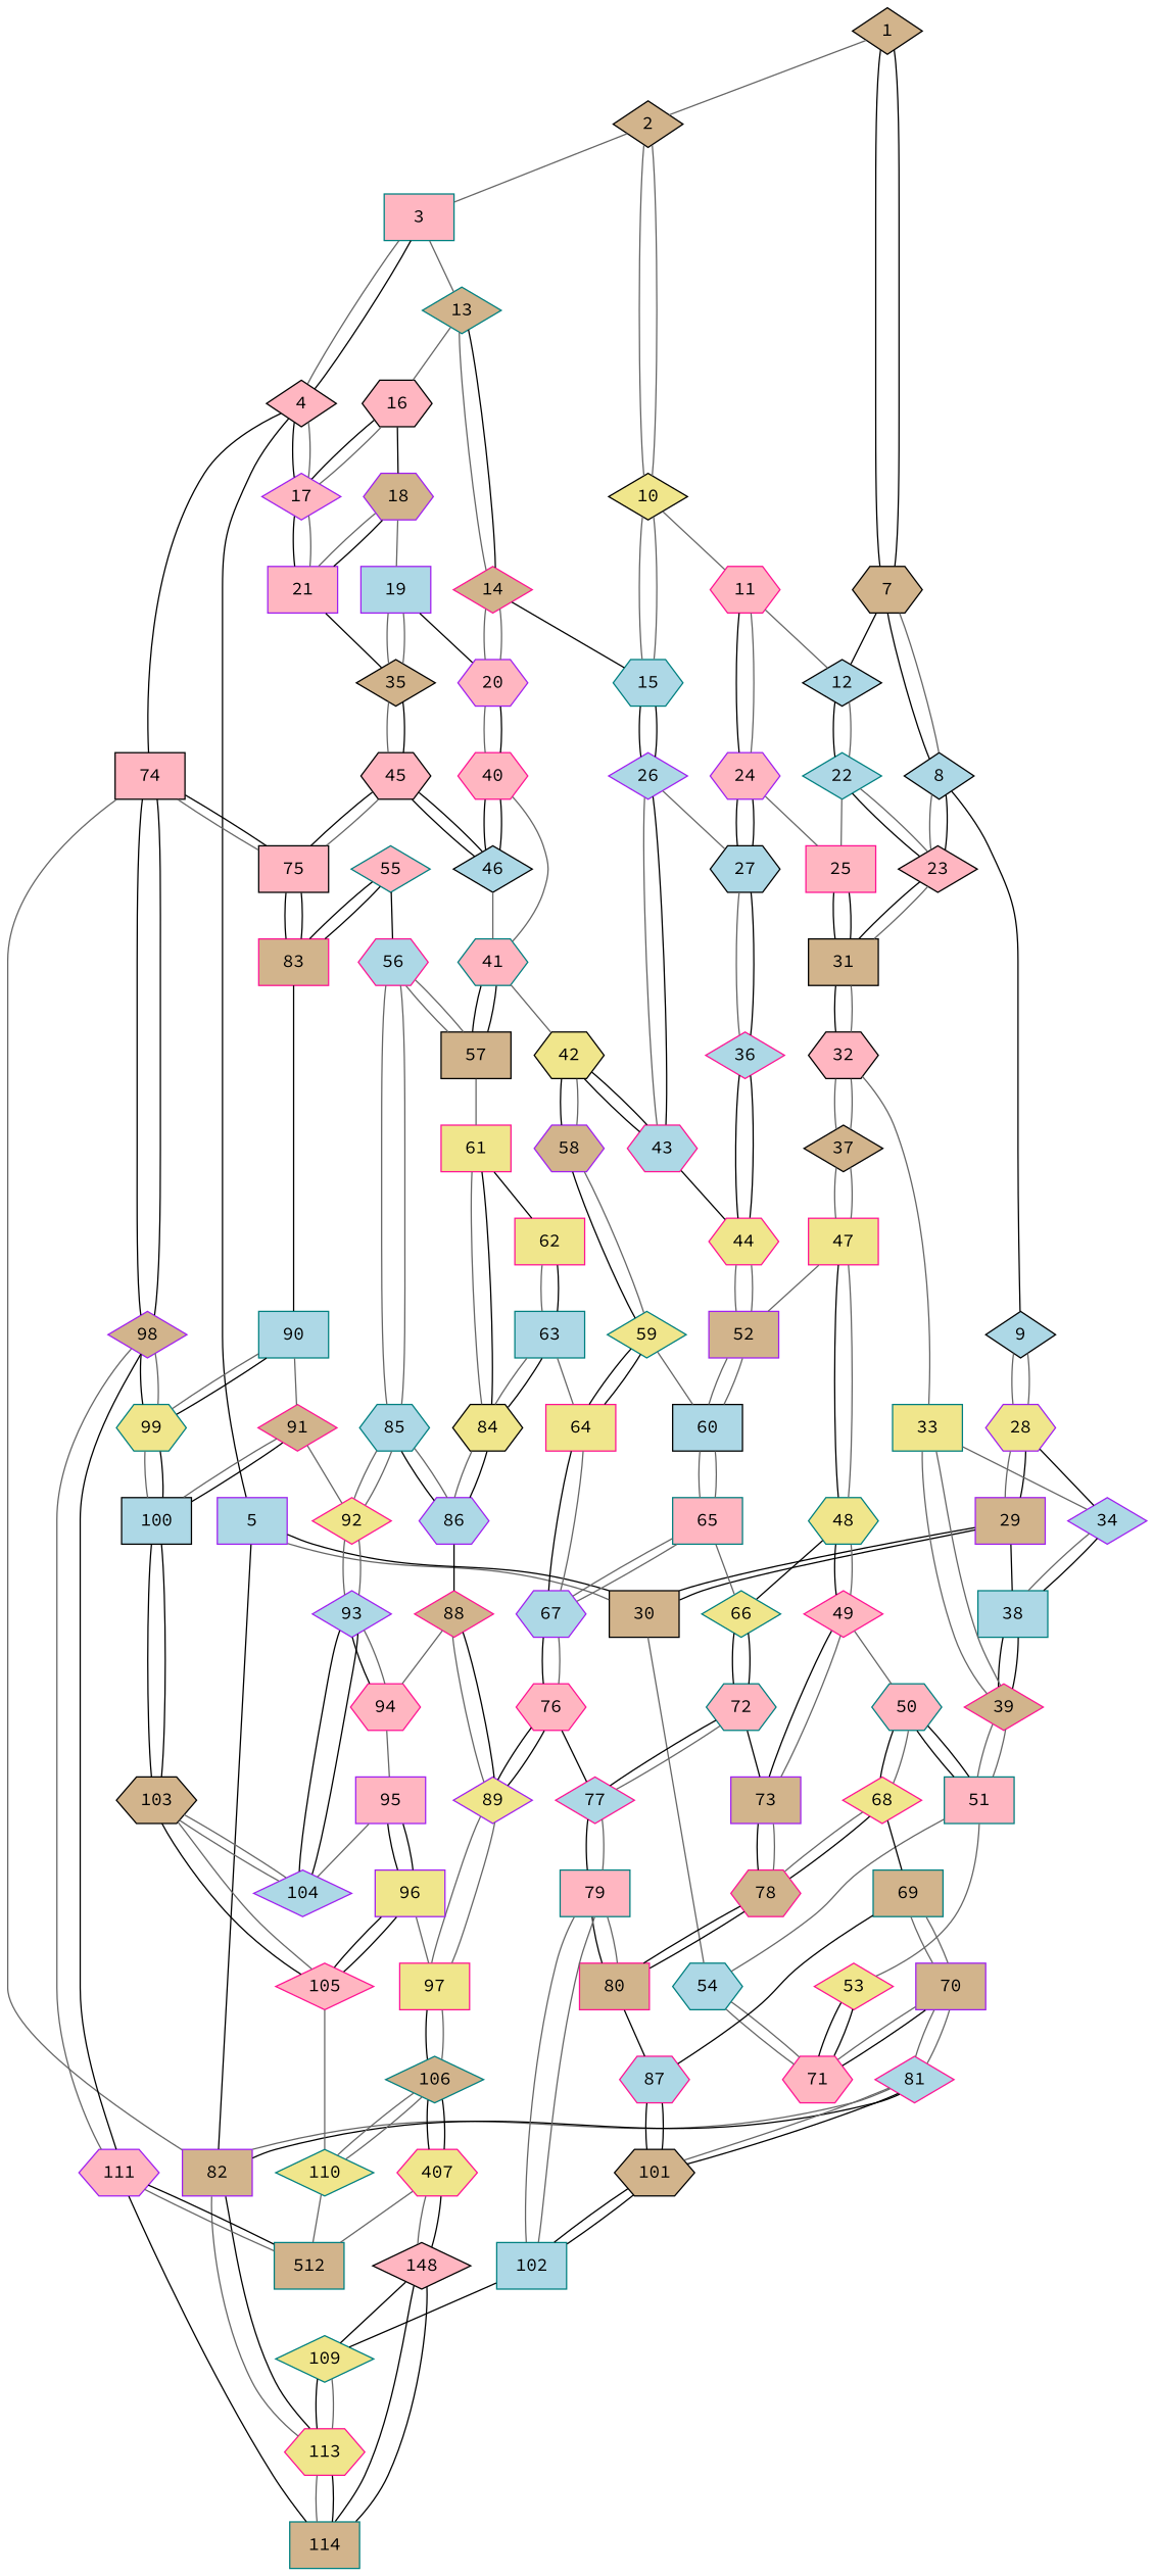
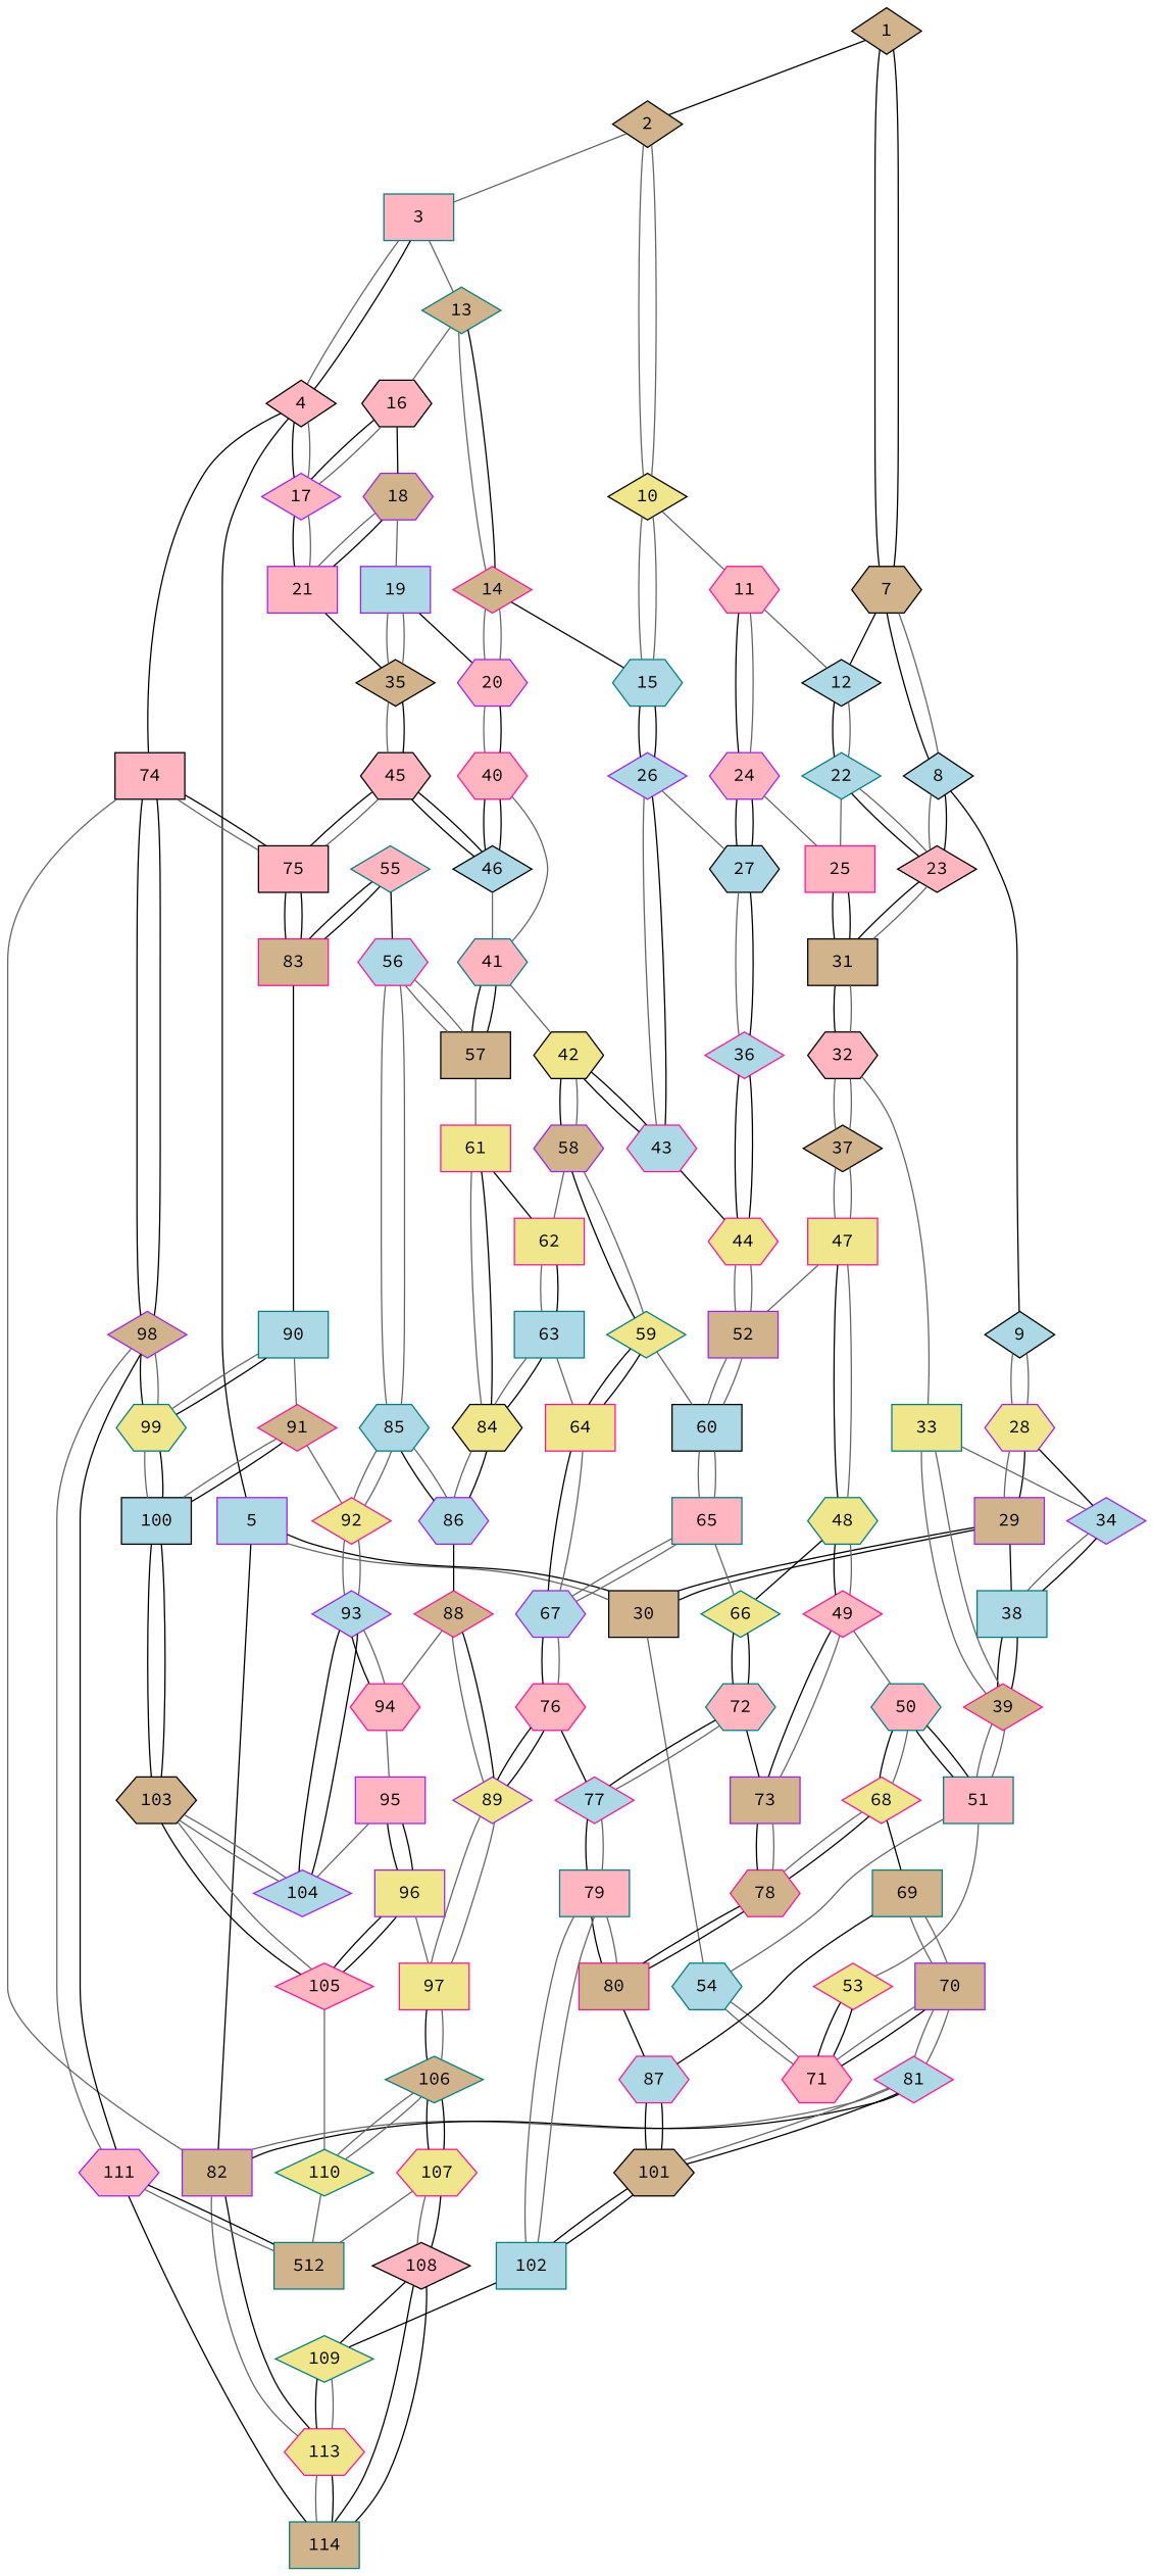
  graph {
    fontname="Source Code Pro"
    node [color=deeppink fillcolor=tan fontname="Source Code Pro" shape=diamond style=filled]
    edge [color=black fontname="Source Code Pro"]
    1 [color=black]
    2 [color=black]
    7 [color=black shape=hexagon]
    3 [color=teal fillcolor=lightpink shape=box]
    10 [color=black fillcolor=khaki]
    8 [color=black fillcolor=lightblue]
    12 [color=black fillcolor=lightblue]
    4 [color=black fillcolor=lightpink]
    13 [color=teal]
    11 [fillcolor=lightpink shape=hexagon]
    15 [color=teal fillcolor=lightblue shape=hexagon]
    5 [color=purple fillcolor=lightblue shape=box]
    17 [color=purple fillcolor=lightpink]
    74 [color=black fillcolor=lightpink shape=box]
    14
    16 [color=black fillcolor=lightpink shape=hexagon]
    30 [color=black shape=box]
    82 [color=purple shape=box]
    21 [color=purple fillcolor=lightpink shape=box]
    75 [color=black fillcolor=lightpink shape=box]
    98 [color=purple]
    54 [color=teal fillcolor=lightblue shape=hexagon]
    113 [fillcolor=khaki shape=hexagon]
    9 [color=black fillcolor=lightblue]
    28 [color=purple fillcolor=khaki shape=hexagon]
    23 [color=black fillcolor=lightpink]
    22 [color=teal fillcolor=lightblue]
    31 [color=black shape=box]
    29 [color=purple shape=box]
    34 [color=purple fillcolor=lightblue]
    24 [color=purple fillcolor=lightpink shape=hexagon]
    26 [color=purple fillcolor=lightblue]
    25 [fillcolor=lightpink shape=box]
    27 [color=black fillcolor=lightblue shape=hexagon]
    20 [color=purple fillcolor=lightpink shape=hexagon]
    18 [color=purple shape=hexagon]
    40 [fillcolor=lightpink shape=hexagon]
    43 [fillcolor=lightblue shape=hexagon]
    19 [color=purple fillcolor=lightblue shape=box]
    35 [color=black]
    45 [color=black fillcolor=lightpink shape=hexagon]
    41 [color=teal fillcolor=lightpink shape=hexagon]
    46 [color=black fillcolor=lightblue]
    32 [color=black fillcolor=lightpink shape=hexagon]
    36 [fillcolor=lightblue]
    44 [fillcolor=khaki shape=hexagon]
    38 [color=teal fillcolor=lightblue shape=box]
    39
    71 [fillcolor=lightpink shape=hexagon]
    33 [color=teal fillcolor=khaki shape=box]
    37 [color=black]
    47 [fillcolor=khaki shape=box]
    51 [color=teal fillcolor=lightpink shape=box]
    52 [color=purple shape=box]
    48 [color=teal fillcolor=khaki shape=hexagon]
    53 [fillcolor=khaki]
    42 [color=black fillcolor=khaki shape=hexagon]
    57 [color=black shape=box]
    58 [color=purple shape=hexagon]
    61 [fillcolor=khaki shape=box]
    59 [color=teal fillcolor=khaki]
    62 [fillcolor=khaki shape=box]
    60 [color=black fillcolor=lightblue shape=box]
    83 [shape=box]
    55 [color=teal fillcolor=lightpink]
    56 [fillcolor=lightblue shape=hexagon]
    49 [fillcolor=lightpink]
    66 [color=teal fillcolor=khaki]
    50 [color=teal fillcolor=lightpink shape=hexagon]
    73 [color=purple shape=box]
    72 [color=teal fillcolor=lightpink shape=hexagon]
    68 [fillcolor=khaki]
    78 [shape=hexagon]
    69 [color=teal shape=box]
    65 [color=teal fillcolor=lightpink shape=box]
    85 [color=teal fillcolor=lightblue shape=hexagon]
    90 [color=teal fillcolor=lightblue shape=box]
    86 [color=purple fillcolor=lightblue shape=hexagon]
    92 [fillcolor=khaki]
    84 [color=black fillcolor=khaki shape=hexagon]
    64 [fillcolor=khaki shape=box]
    63 [color=teal fillcolor=lightblue shape=box]
    67 [color=purple fillcolor=lightblue shape=hexagon]
    76 [fillcolor=lightpink shape=hexagon]
    77 [fillcolor=lightblue]
    89 [color=purple fillcolor=khaki]
    70 [color=purple shape=box]
    87 [fillcolor=lightblue shape=hexagon]
    80 [shape=box]
    81 [fillcolor=lightblue]
    101 [color=black shape=hexagon]
    79 [color=teal fillcolor=lightpink shape=box]
    99 [color=teal fillcolor=khaki shape=hexagon]
    111 [color=purple fillcolor=lightpink shape=hexagon]
    97 [fillcolor=khaki shape=box]
    102 [color=teal fillcolor=lightblue shape=box]
    109 [color=teal fillcolor=khaki]
    114 [color=teal shape=box]
    91
    88
    93 [color=purple fillcolor=lightblue]
    94 [fillcolor=lightpink shape=hexagon]
    95 [color=purple fillcolor=lightpink shape=box]
    106 [color=teal]
    100 [color=black fillcolor=lightblue shape=box]
    103 [color=black shape=hexagon]
    104 [color=purple fillcolor=lightblue]
    96 [color=purple fillcolor=khaki shape=box]
    105 [fillcolor=lightpink]
    110 [color=teal fillcolor=khaki]
-   107 [fillcolor=khaki shape=hexagon label=407]
+   107 [fillcolor=khaki shape=hexagon]
    n112 [color=teal label=512 shape=box]
-   108 [color=black fillcolor=lightpink label=148]
-   1 -- 2 [color=gray40]
+   108 [color=black fillcolor=lightpink]
+   1 -- 2
    1 -- 7
    1 -- 7
    2 -- 3 [color=gray40]
    2 -- 10 [color=gray40]
    2 -- 10 [color=gray40]
    7 -- 8
    7 -- 8 [color=gray40]
    7 -- 12
    3 -- 4 [color=gray40]
    3 -- 4
    3 -- 13 [color=gray40]
    10 -- 11 [color=gray40]
    10 -- 15 [color=gray40]
    10 -- 15 [color=gray40]
    8 -- 9
    8 -- 23 [color=gray40]
    8 -- 23
    12 -- 22
    12 -- 22 [color=gray40]
    4 -- 5
    4 -- 17
    4 -- 17 [color=gray40]
    4 -- 74
    13 -- 14 [color=gray40]
    13 -- 14
    13 -- 16 [color=gray40]
    11 -- 12 [color=gray40]
    11 -- 24
    11 -- 24 [color=gray40]
    15 -- 26
    15 -- 26
    5 -- 30 [color=gray40]
    5 -- 30
    5 -- 82
    17 -- 21
    17 -- 21 [color=gray40]
    74 -- 82 [color=gray40]
    74 -- 75 [color=gray40]
    74 -- 75
    74 -- 98
    74 -- 98
    14 -- 15
    14 -- 20 [color=gray40]
    14 -- 20 [color=gray40]
    16 -- 17
    16 -- 17 [color=gray40]
    16 -- 18
    30 -- 54 [color=gray40]
    82 -- 113 [color=gray40]
    82 -- 113
    21 -- 35
    75 -- 83
    75 -- 83
    98 -- 99
    98 -- 99 [color=gray40]
    98 -- 111 [color=gray40]
    98 -- 111
    54 -- 71 [color=gray40]
    54 -- 71 [color=gray40]
    113 -- 114 [color=gray40]
    113 -- 114
    9 -- 28 [color=gray40]
    9 -- 28 [color=gray40]
    28 -- 29 [color=gray40]
    28 -- 29
    28 -- 34
    23 -- 31
    23 -- 31 [color=gray40]
    22 -- 23
    22 -- 23 [color=gray40]
    22 -- 25 [color=gray40]
    31 -- 32
    31 -- 32 [color=gray40]
    29 -- 30
    29 -- 30
    29 -- 38
    34 -- 38 [color=gray40]
    34 -- 38
    24 -- 25 [color=gray40]
    24 -- 27
    24 -- 27
    26 -- 27 [color=gray40]
    26 -- 43 [color=gray40]
    26 -- 43
    25 -- 31
    25 -- 31
    27 -- 36 [color=gray40]
    27 -- 36
    20 -- 40 [color=gray40]
    20 -- 40
    18 -- 21 [color=gray40]
    18 -- 21
    18 -- 19 [color=gray40]
    40 -- 41 [color=gray40]
    40 -- 46
    40 -- 46
    43 -- 44
    19 -- 20
    19 -- 35 [color=gray40]
    19 -- 35 [color=gray40]
    35 -- 45 [color=gray40]
    35 -- 45
    45 -- 75
    45 -- 75 [color=gray40]
    45 -- 46
    45 -- 46
    41 -- 42 [color=gray40]
    41 -- 57
    41 -- 57
    46 -- 41 [color=gray40]
    32 -- 33 [color=gray40]
    32 -- 37 [color=gray40]
    32 -- 37 [color=gray40]
    36 -- 44
    36 -- 44
    44 -- 52 [color=gray40]
    44 -- 52 [color=gray40]
    38 -- 39
    38 -- 39
    39 -- 51 [color=gray40]
    39 -- 51 [color=gray40]
    33 -- 34 [color=gray40]
    33 -- 39 [color=gray40]
    33 -- 39 [color=gray40]
    37 -- 47 [color=gray40]
    37 -- 47 [color=gray40]
    47 -- 52 [color=gray40]
    47 -- 48
    47 -- 48 [color=gray40]
    51 -- 54 [color=gray40]
    51 -- 53 [color=gray40]
    52 -- 60 [color=gray40]
    52 -- 60 [color=gray40]
    48 -- 49
    48 -- 49 [color=gray40]
    48 -- 66
    53 -- 71
    53 -- 71
    42 -- 43
    42 -- 43
    42 -- 58
    42 -- 58 [color=gray40]
    57 -- 61 [color=gray40]
    58 -- 59
    58 -- 59 [color=gray40]
+   58 -- 62 [color=gray40]
    61 -- 62
    61 -- 84 [color=gray40]
    61 -- 84
    59 -- 60 [color=gray40]
    59 -- 64
    59 -- 64
    62 -- 63 [color=gray40]
    62 -- 63
    60 -- 65 [color=gray40]
    60 -- 65 [color=gray40]
    83 -- 90
    55 -- 83
    55 -- 83
    55 -- 56
    56 -- 57 [color=gray40]
    56 -- 57 [color=gray40]
    56 -- 85 [color=gray40]
    56 -- 85 [color=gray40]
    49 -- 50 [color=gray40]
    49 -- 73
    49 -- 73 [color=gray40]
    66 -- 72
    66 -- 72
    50 -- 51
    50 -- 51
    50 -- 68
    50 -- 68 [color=gray40]
    73 -- 78
    73 -- 78 [color=gray40]
    72 -- 73
    72 -- 77
    72 -- 77 [color=gray40]
    68 -- 78 [color=gray40]
    68 -- 78
    68 -- 69
    78 -- 80
    78 -- 80
    69 -- 70 [color=gray40]
    69 -- 70 [color=gray40]
    69 -- 87
    65 -- 66 [color=gray40]
    65 -- 67 [color=gray40]
    65 -- 67 [color=gray40]
    85 -- 86
    85 -- 86 [color=gray40]
    85 -- 92 [color=gray40]
    85 -- 92 [color=gray40]
    90 -- 99 [color=gray40]
    90 -- 99
    90 -- 91 [color=gray40]
    86 -- 88
    92 -- 93 [color=gray40]
    92 -- 93 [color=gray40]
    84 -- 86 [color=gray40]
    84 -- 86
    64 -- 67
    64 -- 67 [color=gray40]
    63 -- 84 [color=gray40]
    63 -- 84
    63 -- 64 [color=gray40]
    67 -- 76
    67 -- 76 [color=gray40]
    76 -- 77
    76 -- 89
    76 -- 89
    77 -- 79
    77 -- 79 [color=gray40]
    89 -- 97 [color=gray40]
    89 -- 97 [color=gray40]
    70 -- 71 [color=gray40]
    70 -- 71
    70 -- 81 [color=gray40]
    70 -- 81 [color=gray40]
    87 -- 101
    87 -- 101
    80 -- 87
    81 -- 82 [color=gray40]
    81 -- 82
    81 -- 101 [color=gray40]
    81 -- 101
    101 -- 102
    101 -- 102
    79 -- 80
    79 -- 80 [color=gray40]
    79 -- 102 [color=gray40]
    79 -- 102 [color=gray40]
    99 -- 100 [color=gray40]
    99 -- 100
    111 -- 114
    111 -- n112 [color=gray40]
    111 -- n112
    97 -- 106
    97 -- 106 [color=gray40]
    102 -- 109
    109 -- 113
    109 -- 113 [color=gray40]
    91 -- 92 [color=gray40]
    91 -- 100 [color=gray40]
    91 -- 100
    88 -- 89 [color=gray40]
    88 -- 89
    88 -- 94 [color=gray40]
    93 -- 94
    93 -- 94 [color=gray40]
    93 -- 104
    93 -- 104
    94 -- 95 [color=gray40]
    95 -- 104 [color=gray40]
    95 -- 96
    95 -- 96
    106 -- 110 [color=gray40]
    106 -- 110 [color=gray40]
    106 -- 107
    106 -- 107
    100 -- 103
    100 -- 103
    103 -- 104 [color=gray40]
    103 -- 104 [color=gray40]
    103 -- 105
    103 -- 105 [color=gray40]
    96 -- 97 [color=gray40]
    96 -- 105
    96 -- 105
    105 -- 110 [color=gray40]
    110 -- n112 [color=gray40]
    107 -- n112 [color=gray40]
    107 -- 108 [color=gray40]
    107 -- 108
    108 -- 109
    108 -- 114
    108 -- 114
  }
